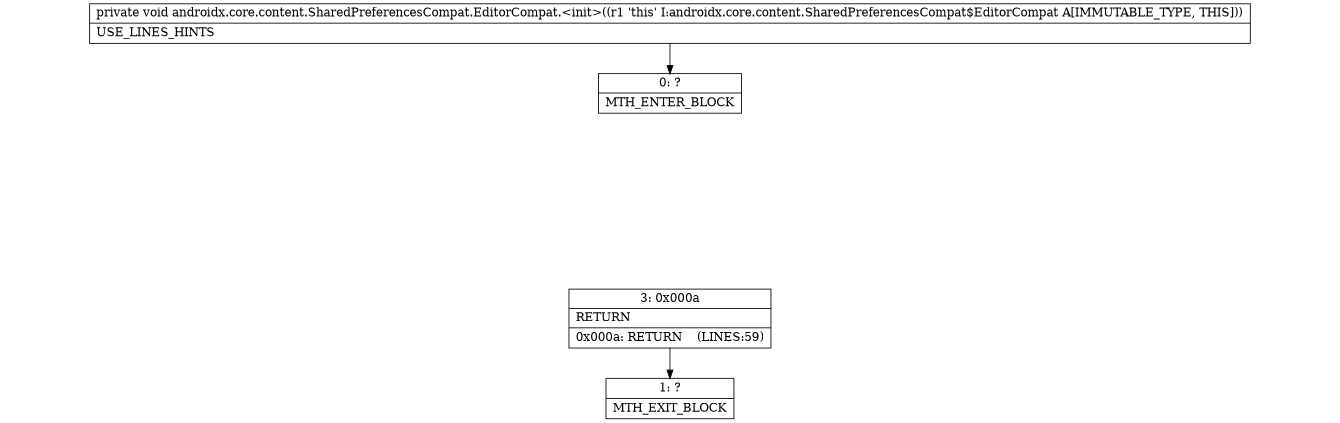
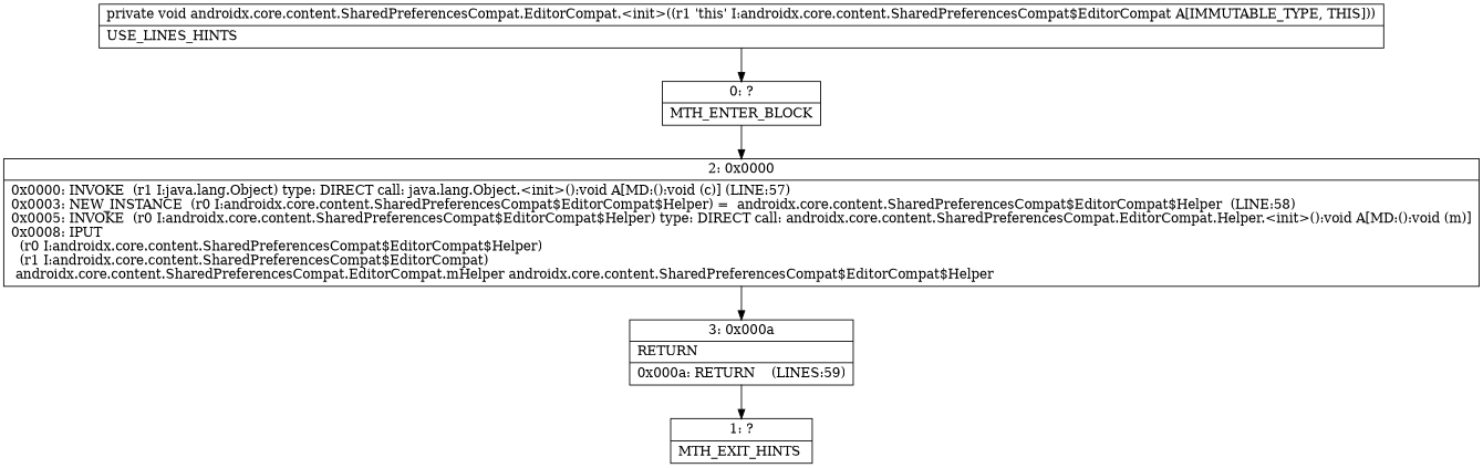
  digraph {
    node [shape=record]
    n1 [label="{0\:\ ?|MTH_ENTER_BLOCK\l}"]
+   n2 [label="{2\:\ 0x0000|0x0000: INVOKE  (r1 I:java.lang.Object) type: DIRECT call: java.lang.Object.\<init\>():void A[MD:():void (c)] (LINE:57)\l0x0003: NEW_INSTANCE  (r0 I:androidx.core.content.SharedPreferencesCompat$EditorCompat$Helper) =  androidx.core.content.SharedPreferencesCompat$EditorCompat$Helper  (LINE:58)\l0x0005: INVOKE  (r0 I:androidx.core.content.SharedPreferencesCompat$EditorCompat$Helper) type: DIRECT call: androidx.core.content.SharedPreferencesCompat.EditorCompat.Helper.\<init\>():void A[MD:():void (m)]\l0x0008: IPUT  \l  (r0 I:androidx.core.content.SharedPreferencesCompat$EditorCompat$Helper)\l  (r1 I:androidx.core.content.SharedPreferencesCompat$EditorCompat)\l androidx.core.content.SharedPreferencesCompat.EditorCompat.mHelper androidx.core.content.SharedPreferencesCompat$EditorCompat$Helper \l}"]
    n3 [label="{3\:\ 0x000a|RETURN\l|0x000a: RETURN    (LINES:59)\l}"]
-   n4 [label="{1\:\ ?|MTH_EXIT_BLOCK\l}"]
+   n4 [label="{1\:\ ?|MTH_EXIT_HINTS\l}"]
    n5 [label="{private void androidx.core.content.SharedPreferencesCompat.EditorCompat.\<init\>((r1 'this' I:androidx.core.content.SharedPreferencesCompat$EditorCompat A[IMMUTABLE_TYPE, THIS]))  | USE_LINES_HINTS\l}"]
+   n1 -> n2
+   n2 -> n3
    n3 -> n4
    n5 -> n1
  }
